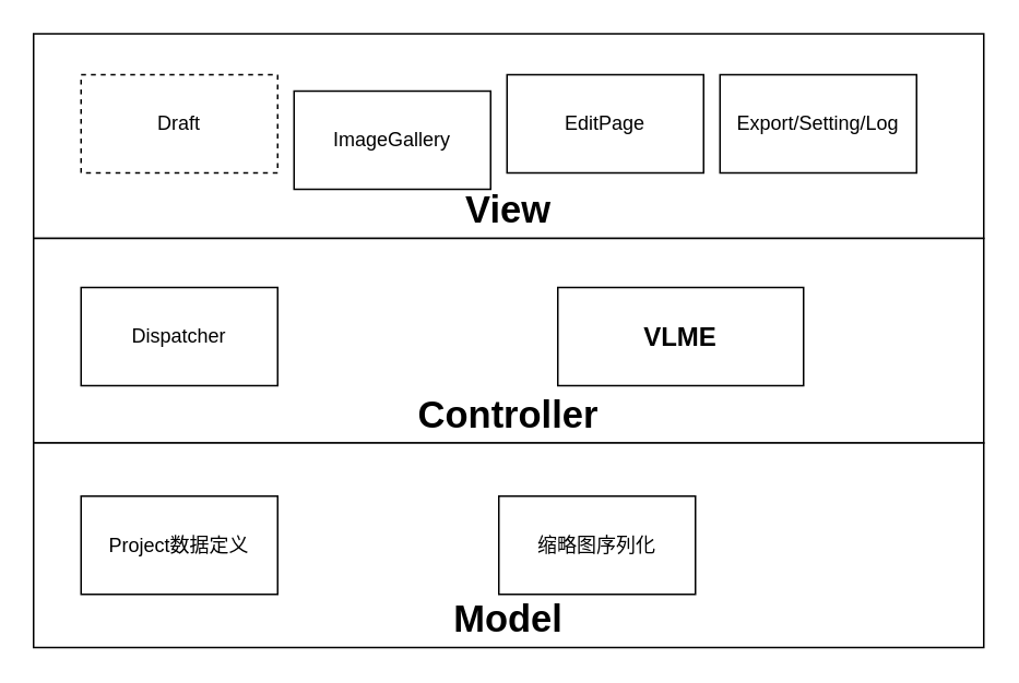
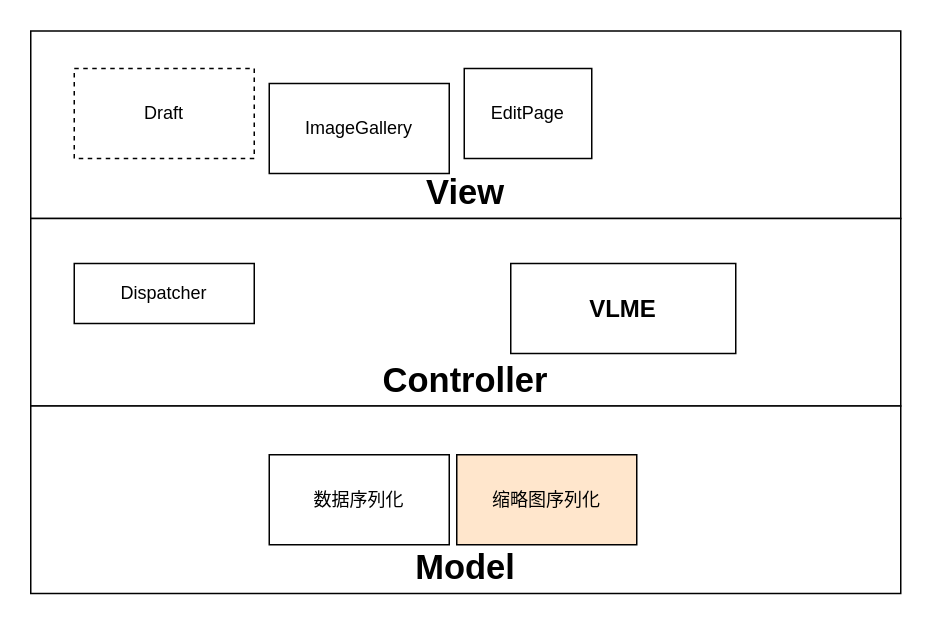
  <mxCell id="0" />
  <mxCell id="1" parent="0" />
  <mxCell id="2" value="View" style="rounded=0;whiteSpace=wrap;html=1;verticalAlign=bottom;fontStyle=1;fontSize=23;" vertex="1" parent="1"><mxGeometry x="20" y="20" width="580" height="125" as="geometry" /></mxCell>
  <mxCell id="3" value="Draft" style="rounded=0;whiteSpace=wrap;html=1;dashed=1;" vertex="1" parent="1"><mxGeometry x="49" y="45" width="120" height="60" as="geometry" /></mxCell>
  <mxCell id="4" value="ImageGallery" style="rounded=0;whiteSpace=wrap;html=1;" vertex="1" parent="1"><mxGeometry x="179" y="55" width="120" height="60" as="geometry" /></mxCell>
- <mxCell id="5" value="EditPage" style="rounded=0;whiteSpace=wrap;html=1;" vertex="1" parent="1"><mxGeometry x="309" y="45" width="120" height="60" as="geometry" /></mxCell>
- <mxCell id="6" value="Export/Setting/Log" style="rounded=0;whiteSpace=wrap;html=1;" vertex="1" parent="1"><mxGeometry x="439" y="45" width="120" height="60" as="geometry" /></mxCell>
+ <mxCell id="5" value="EditPage" style="rounded=0;whiteSpace=wrap;html=1;" vertex="1" parent="1"><mxGeometry x="309" y="45" width="85" height="60" as="geometry" /></mxCell>
  <mxCell id="7" value="Controller" style="rounded=0;whiteSpace=wrap;html=1;verticalAlign=bottom;fontStyle=1;fontSize=23;" vertex="1" parent="1"><mxGeometry x="20" y="145" width="580" height="125" as="geometry" /></mxCell>
  <mxCell id="8" value="Model" style="rounded=0;whiteSpace=wrap;html=1;verticalAlign=bottom;fontStyle=1;fontSize=23;" vertex="1" parent="1"><mxGeometry x="20" y="270" width="580" height="125" as="geometry" /></mxCell>
  <mxCell id="9" value="&lt;font style=&quot;font-size: 16px;&quot;&gt;&lt;b&gt;VLME&lt;/b&gt;&lt;/font&gt;" style="rounded=0;whiteSpace=wrap;html=1;" vertex="1" parent="1"><mxGeometry x="340" y="175" width="150" height="60" as="geometry" /></mxCell>
- <mxCell id="10" value="Dispatcher" style="rounded=0;whiteSpace=wrap;html=1;" vertex="1" parent="1"><mxGeometry x="49" y="175" width="120" height="60" as="geometry" /></mxCell>
- <mxCell id="11" value="Project数据定义" style="rounded=0;whiteSpace=wrap;html=1;" vertex="1" parent="1"><mxGeometry x="49" y="302.5" width="120" height="60" as="geometry" /></mxCell>
- <mxCell id="13" value="缩略图序列化" style="rounded=0;whiteSpace=wrap;html=1;" vertex="1" parent="1"><mxGeometry x="304" y="302.5" width="120" height="60" as="geometry" /></mxCell>
+ <mxCell id="10" value="Dispatcher" style="rounded=0;whiteSpace=wrap;html=1;" vertex="1" parent="1"><mxGeometry x="49" y="175" width="120" height="40" as="geometry" /></mxCell>
+ <mxCell id="12" value="数据序列化" style="rounded=0;whiteSpace=wrap;html=1;" vertex="1" parent="1"><mxGeometry x="179" y="302.5" width="120" height="60" as="geometry" /></mxCell>
+ <mxCell id="13" value="缩略图序列化" style="rounded=0;whiteSpace=wrap;html=1;fillColor=#ffe6cc;" vertex="1" parent="1"><mxGeometry x="304" y="302.5" width="120" height="60" as="geometry" /></mxCell>
